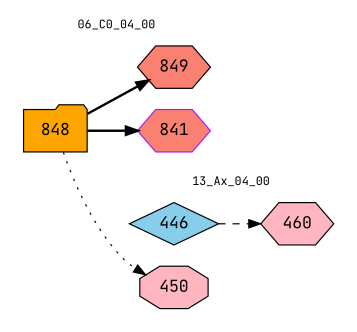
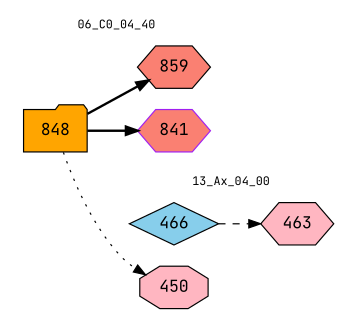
  digraph {
    fontname="JetBrains Mono"
    rankdir=LR
    node [color=black fillcolor=lightpink fontname="JetBrains Mono" shape=hexagon style=filled]
    edge [color=black fontname="JetBrains Mono" style=bold]
-   n1 [fillcolor=skyblue label=446 shape=diamond]
+   n1 [fillcolor=skyblue label=466 shape=diamond]
    n2 [label=450 shape=octagon]
-   n3 [label=460]
+   n3 [label=463]
    n4 [fillcolor=orange label=848 shape=folder]
    n5 [color=purple fillcolor=salmon label=841]
-   n6 [fillcolor=salmon label=849]
+   n6 [fillcolor=salmon label=859]
    subgraph cluster_1 {
      color=white
      fontsize=10
      label="13_Ax_04_00"
      n1
      n2
      n3
    }
    subgraph cluster_2 {
      color=white
      fontsize=10
-     label="06_C0_04_00"
+     label="06_C0_04_40"
      n4
      n5
      n6
    }
    n1 -> n3 [style=dashed]
    n4 -> n2 [style=dotted]
    n4 -> n5
    n4 -> n6
  }
